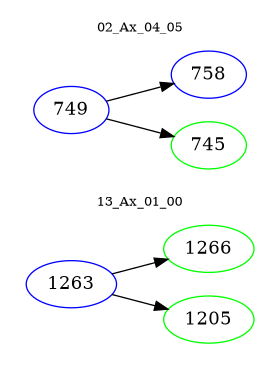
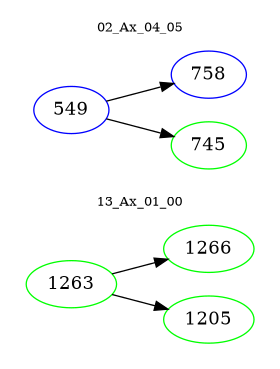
  digraph {
    rankdir=LR
    node [color=blue]
    edge [color=black]
-   n1 [label=1263]
+   n1 [color=green label=1263]
    n2 [color=green label=1205]
    n3 [color=green label=1266]
-   n4 [label=749]
+   n4 [label=549]
    n5 [color=green label=745]
    n6 [label=758]
    subgraph cluster_1 {
      color=white
      fontsize=10
      label="13_Ax_01_00"
      n1
      n2
      n3
    }
    subgraph cluster_2 {
      color=white
      fontsize=10
      label="02_Ax_04_05"
      n4
      n5
      n6
    }
    n1 -> n2
    n1 -> n3
    n4 -> n5
    n4 -> n6
  }
